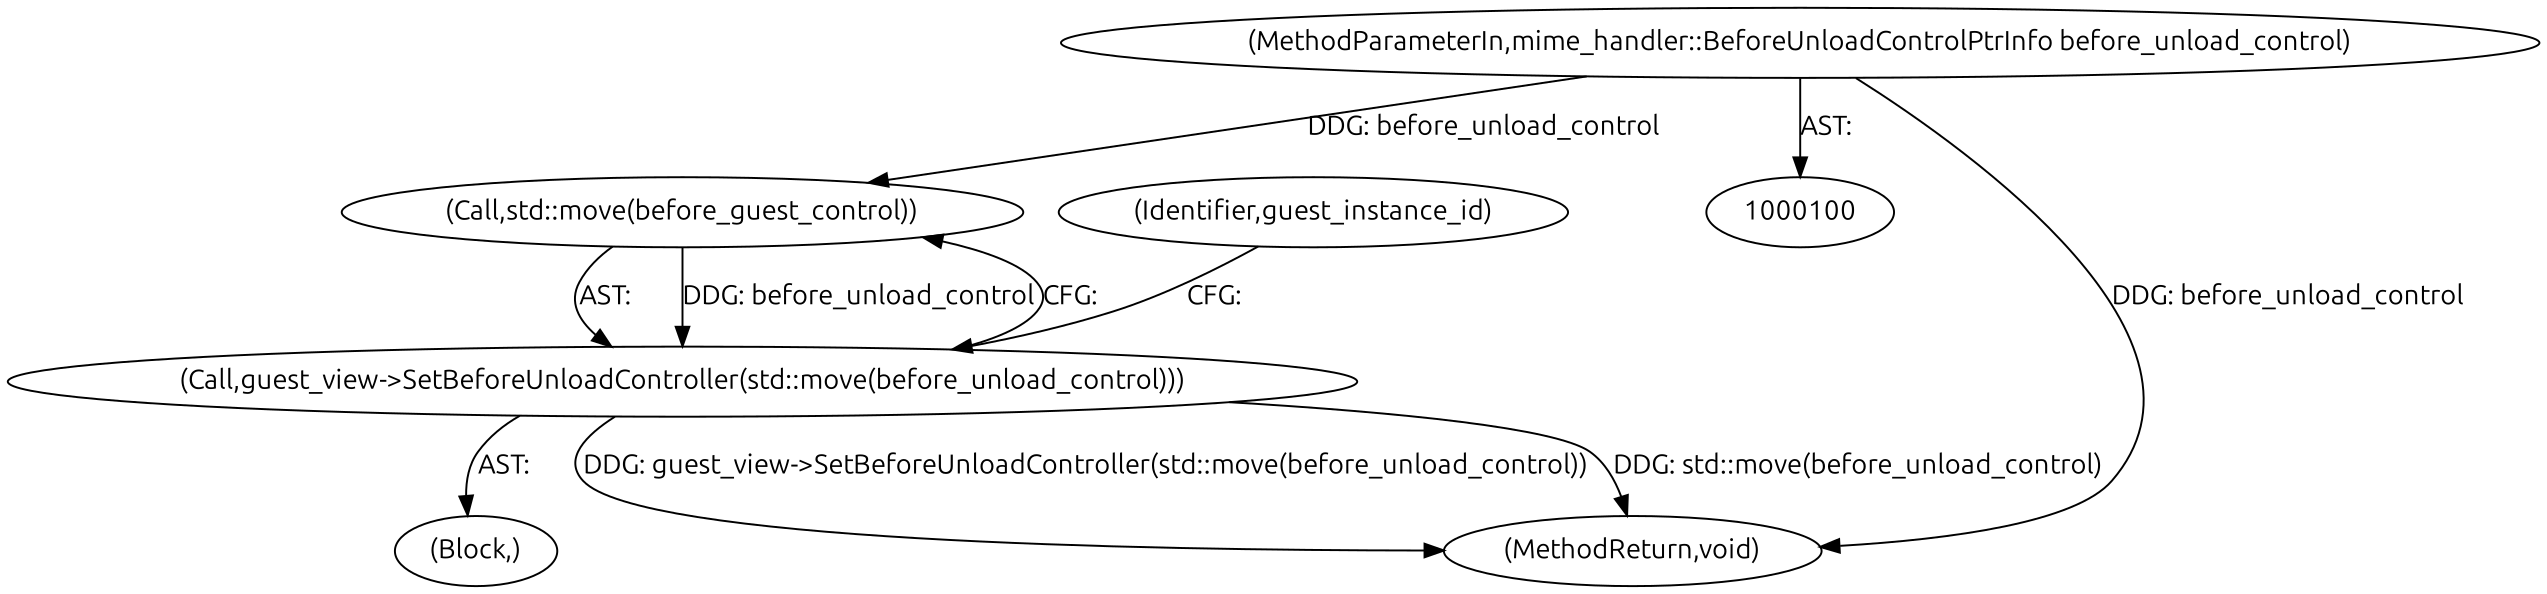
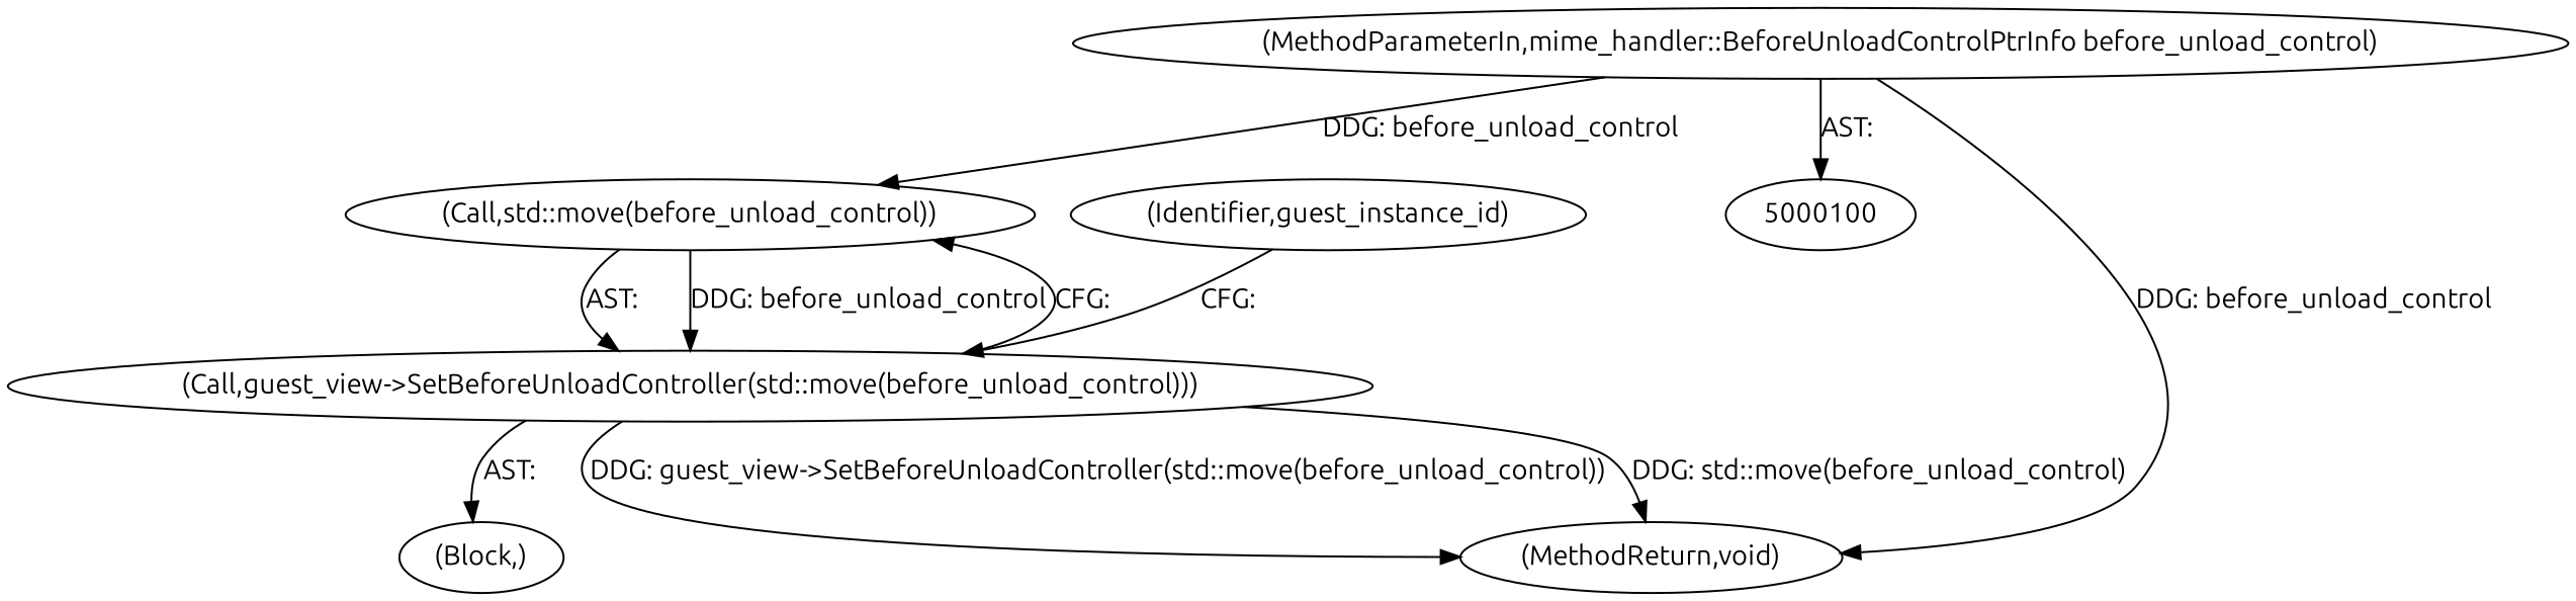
  digraph {
    fontname=Ubuntu
    node [fontname=Ubuntu]
    edge [fontname=Ubuntu]
-   n1 [label="(Call,std::move(before_guest_control))"]
+   n1 [label="(Call,std::move(before_unload_control))"]
    n2 [label="(Call,guest_view->SetBeforeUnloadController(std::move(before_unload_control)))"]
    n3 [label="(MethodReturn,void)"]
    n4 [label="(Block,)"]
    n5 [label="(MethodParameterIn,mime_handler::BeforeUnloadControlPtrInfo before_unload_control)"]
-   1000100
+   1000100 [label=5000100]
    n7 [label="(Identifier,guest_instance_id)"]
    n1 -> n2 [label="AST: "]
    n1 -> n2 [label="DDG: before_unload_control"]
    n2 -> n1 [label="CFG: "]
    n2 -> n3 [label="DDG: guest_view->SetBeforeUnloadController(std::move(before_unload_control))"]
    n2 -> n3 [label="DDG: std::move(before_unload_control)"]
    n2 -> n4 [label="AST: "]
    n5 -> n1 [label="DDG: before_unload_control"]
    n5 -> n3 [label="DDG: before_unload_control"]
    n5 -> 1000100 [label="AST: "]
    n7 -> n2 [label="CFG: "]
  }
